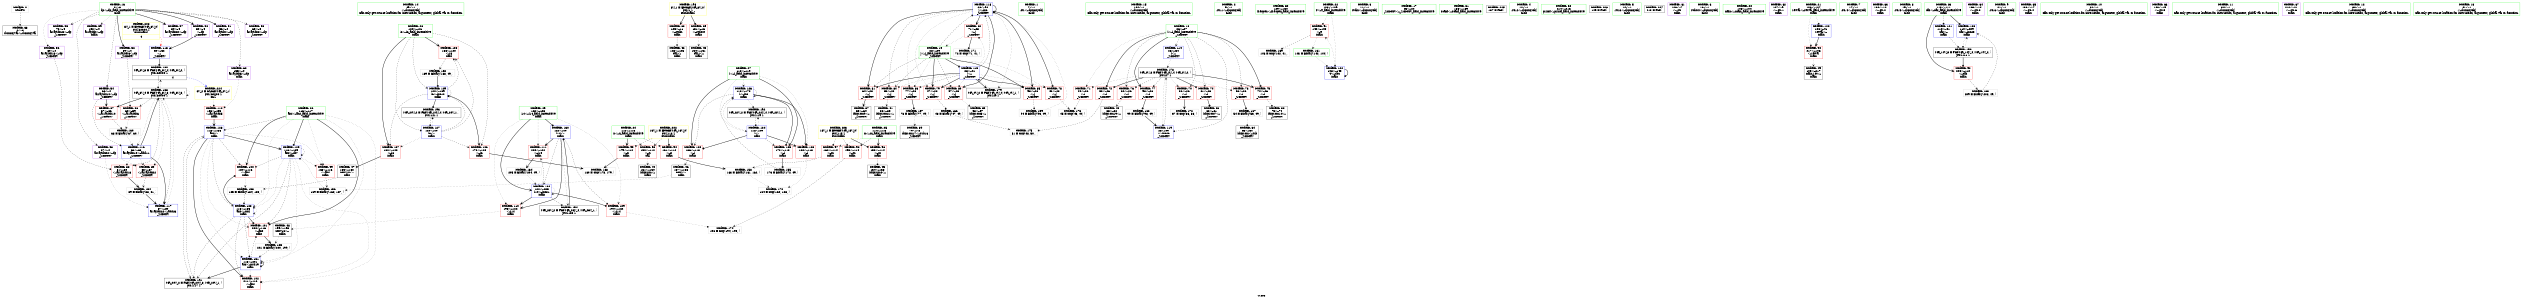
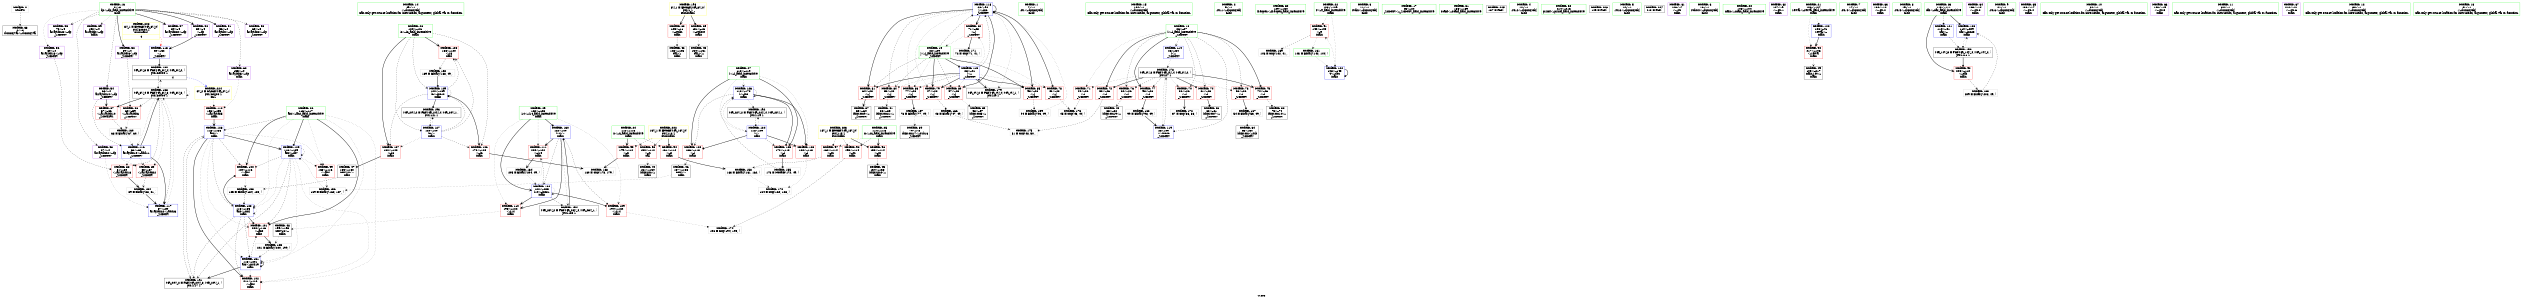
  digraph {
    label=SVFG
    node [color=red shape=record]
    edge [arrowhead=vee style=dashed]
    n1 [color=grey label="{NodeID: 0\nNullPtr}"]
    n2 [color=black label="{NodeID: 33\n2\<--3\ndummyVal\<--dummyVal\n}"]
    n3 [color=black label="{NodeID: 180\nMR_6V_3 = PHI(MR_6V_4, MR_6V_2, )\npts\{60000 \}\n|{|<s1>4}}"]
    n4 [color=black label="{NodeID: 188\nMR_6V_4 = PHI(MR_6V_8, MR_6V_3, )\npts\{60000 \}\n}"]
    n5 [color=yellow label="{NodeID: 224\n6V_2 = CSCHI(MR_6V_1)\npts\{60000 \}\nCS[]}" style=double]
    n6 [label="{NodeID: 88\n81\<--80\n\<--arrayidx18\n_Z4INITv\n}"]
    n7 [color=blue label="{NodeID: 117\n87\<--89\narrayidx22\<--add23\n_Z4INITv\n}"]
    n8 [label="{NodeID: 89\n88\<--87\n\<--arrayidx22\n_Z4INITv\n}"]
    n9 [label="{NodeID: 86\n60\<--59\n\<--arrayidx6\n_Z4INITv\n}"]
-   n10 [label="{NodeID: 87\n67\<--66\n\<--arrayidx10\n_Z4INITv\n}"]
+   n10 [label="{NodeID: 87\n67\<--66\n\<--arrayidx10\n_Z4NullPtr\n}"]
    n11 [color=blue label="{NodeID: 116\n66\<--68\narrayidx10\<--add11\n_Z4INITv\n}"]
    n12 [label="{NodeID: 112\n156\<--155\n\<--arrayidx5\nmain\n}"]
    n13 [color=grey label="{NodeID: 154\n89 = Binary(88, 81, )\n}"]
    n14 [color=grey label="{NodeID: 160\n68 = Binary(67, 60, )\n}"]
    n15 [color=blue label="{NodeID: 123\n116\<--156\nans\<--\nmain\n}"]
    n16 [label="{NodeID: 97\n162\<--114\n\<--m\nmain\n}"]
    n17 [color=grey label="{NodeID: 158\n163 = Binary(161, 162, )\n}"]
    n18 [color=grey label="{NodeID: 170\n164 = cmp(160, 163, )\n}"]
    n19 [color=green label="{NodeID: 14\n49\<--1\n\<--dummyObj\nCan only get source location for instruction, argument, global var or function.}"]
    n20 [color=black label="{NodeID: 194\nMR_26V_2 = PHI(MR_26V_4, MR_26V_1, )\npts\{123 \}\n}"]
    n21 [color=blue label="{NodeID: 130\n122\<--49\ni14\<--\nmain\n}"]
    n22 [label="{NodeID: 111\n204\<--122\n\<--i14\nmain\n}"]
    n23 [label="{NodeID: 109\n194\<--122\n\<--i14\nmain\n}"]
    n24 [label="{NodeID: 110\n198\<--122\n\<--i14\nmain\n}"]
    n25 [color=blue label="{NodeID: 132\n122\<--205\ni14\<--inc21\nmain\n}"]
    n26 [color=grey label="{NodeID: 164\n205 = Binary(204, 49, )\n}"]
    n27 [color=grey label="{NodeID: 174\n196 = cmp(194, 195, )\n}"]
    n28 [color=black label="{NodeID: 48\n199\<--198\nconv18\<--\nmain\n}"]
    n29 [color=green label="{NodeID: 28\n120\<--121\ni6\<--i6_field_insensitive\nmain\n}"]
    n30 [label="{NodeID: 106\n178\<--120\n\<--i6\nmain\n}"]
    n31 [label="{NodeID: 107\n182\<--120\n\<--i6\nmain\n}"]
    n32 [label="{NodeID: 108\n188\<--120\n\<--i6\nmain\n}"]
    n33 [color=blue label="{NodeID: 127\n120\<--49\ni6\<--\nmain\n}"]
    n34 [color=blue label="{NodeID: 129\n120\<--189\ni6\<--inc12\nmain\n}"]
    n35 [color=grey label="{NodeID: 168\n180 = cmp(178, 179, )\n}"]
    n36 [color=black label="{NodeID: 47\n183\<--182\nconv10\<--\nmain\n}"]
    n37 [color=grey label="{NodeID: 152\n189 = Binary(188, 49, )\n}"]
    n38 [color=black label="{NodeID: 193\nMR_24V_2 = PHI(MR_24V_4, MR_24V_1, )\npts\{121 \}\n}"]
    n39 [color=grey label="{NodeID: 153\n185 = Binary(184, 183, )\n}"]
    n40 [color=yellow label="{NodeID: 208\n6V_1 = ENCHI(MR_6V_0)\npts\{60000 \}\nFun[main]|{<s0>4}}" style=double]
    n41 [color=blue label="{NodeID: 113\n30\<--32\n\<--\n_Z4INITv\n}"]
    n42 [color=blue label="{NodeID: 125\n116\<--169\nans\<--div\nmain\n}"]
    n43 [label="{NodeID: 99\n168\<--116\n\<--ans\nmain\n}"]
    n44 [label="{NodeID: 100\n184\<--116\n\<--ans\nmain\n}"]
    n45 [label="{NodeID: 101\n200\<--116\n\<--ans\nmain\n}"]
    n46 [label="{NodeID: 102\n211\<--116\n\<--ans\nmain\n}"]
    n47 [color=blue label="{NodeID: 128\n116\<--185\nans\<--mul\nmain\n}"]
    n48 [color=blue label="{NodeID: 131\n116\<--201\nans\<--mul19\nmain\n}"]
    n49 [color=black label="{NodeID: 191\nMR_20V_2 = PHI(MR_20V_8, MR_20V_1, )\npts\{117 \}\n}"]
    n50 [color=grey label="{NodeID: 156\n169 = Binary(168, 167, )\n}"]
    n51 [color=grey label="{NodeID: 165\n201 = Binary(200, 199, )\n}"]
    n52 [color=black label="{NodeID: 42\n128\<--125\ncall\<--\nmain\n}"]
    n53 [color=purple label="{NodeID: 56\n80\<--4\narrayidx18\<--dp\n_Z4INITv\n}"]
    n54 [label="{NodeID: 70\n36\<--26\n\<--i\n_Z4INITv\n}"]
    n55 [color=grey label="{NodeID: 172\n37 = cmp(36, 38, )\n}"]
    n56 [color=grey label="{NodeID: 167\n54 = Binary(53, 49, )\n}"]
    n57 [color=black label="{NodeID: 34\n55\<--54\nidxprom\<--sub\n_Z4INITv\n}"]
    n58 [label="{NodeID: 84\n85\<--28\n\<--j\n_Z4INITv\n}"]
    n59 [color=black label="{NodeID: 41\n86\<--85\nidxprom21\<--\n_Z4INITv\n}"]
    n60 [color=green label="{NodeID: 1\n7\<--1\n.str\<--dummyObj\nGlob }"]
    n61 [label="{NodeID: 98\n195\<--114\n\<--m\nmain\n}"]
    n62 [color=green label="{NodeID: 15\n144\<--1\n\<--dummyObj\nCan only get source location for instruction, argument, global var or function.}"]
    n63 [color=green label="{NodeID: 29\n122\<--123\ni14\<--i14_field_insensitive\nmain\n}"]
    n64 [color=blue label="{NodeID: 126\n118\<--173\ni\<--inc\nmain\n}"]
    n65 [label="{NodeID: 103\n160\<--118\n\<--i\nmain\n}"]
    n66 [label="{NodeID: 104\n166\<--118\n\<--i\nmain\n}"]
    n67 [label="{NodeID: 105\n172\<--118\n\<--i\nmain\n}"]
    n68 [color=black label="{NodeID: 192\nMR_22V_2 = PHI(MR_22V_4, MR_22V_1, )\npts\{119 \}\n}"]
    n69 [color=black label="{NodeID: 46\n167\<--166\nconv\<--\nmain\n}"]
-   n70 [color=grey label="{NodeID: 155\n173 = Binary(172, 49, )\n}"]
+   n70 [color=grey label="{NodeID: 155\n173 = NodeID(172, 49, )\n}"]
    n71 [color=blue label="{NodeID: 124\n118\<--49\ni\<--\nmain\n}"]
    n72 [color=black label="{NodeID: 43\n134\<--131\ncall1\<--\nmain\n}"]
    n73 [color=purple label="{NodeID: 57\n84\<--4\narrayidx20\<--dp\n_Z4INITv\n}"]
    n74 [label="{NodeID: 71\n44\<--26\n\<--i\n_Z4INITv\n}"]
    n75 [color=grey label="{NodeID: 173\n45 = cmp(43, 44, )\n}"]
    n76 [label="{NodeID: 85\n93\<--28\n\<--j\n_Z4INITv\n}"]
    n77 [color=grey label="{NodeID: 159\n94 = Binary(93, 49, )\n}"]
    n78 [color=blue label="{NodeID: 118\n28\<--94\nj\<--inc\n_Z4INITv\n}"]
    n79 [label="{NodeID: 78\n43\<--28\n\<--j\n_Z4INITv\n}"]
    n80 [label="{NodeID: 79\n47\<--28\n\<--j\n_Z4INITv\n}"]
    n81 [label="{NodeID: 80\n57\<--28\n\<--j\n_Z4INITv\n}"]
    n82 [label="{NodeID: 81\n64\<--28\n\<--j\n_Z4INITv\n}"]
    n83 [label="{NodeID: 82\n71\<--28\n\<--j\n_Z4INITv\n}"]
    n84 [label="{NodeID: 83\n77\<--28\n\<--j\n_Z4INITv\n}"]
    n85 [color=black label="{NodeID: 179\nMR_4V_2 = PHI(MR_4V_4, MR_4V_1, )\npts\{29 \}\n}"]
    n86 [color=green label="{NodeID: 2\n9\<--1\n.str.1\<--dummyObj\nGlob }"]
    n87 [color=green label="{NodeID: 16\n4\<--6\ndp\<--dp_field_insensitive\nGlob }"]
    n88 [color=purple label="{NodeID: 50\n30\<--4\n\<--dp\n_Z4INITv\n}"]
    n89 [color=purple label="{NodeID: 51\n56\<--4\narrayidx\<--dp\n_Z4INITv\n}"]
    n90 [color=purple label="{NodeID: 52\n59\<--4\narrayidx6\<--dp\n_Z4INITv\n}"]
    n91 [color=purple label="{NodeID: 53\n63\<--4\narrayidx8\<--dp\n_Z4INITv\n}"]
    n92 [color=purple label="{NodeID: 54\n66\<--4\narrayidx10\<--dp\n_Z4INITv\n}"]
    n93 [color=purple label="{NodeID: 55\n76\<--4\narrayidx15\<--dp\n_Z4INITv\n}"]
    n94 [color=purple label="{NodeID: 58\n87\<--4\narrayidx22\<--dp\n_Z4INITv\n}"]
    n95 [color=purple label="{NodeID: 59\n152\<--4\narrayidx\<--dp\nmain\n}"]
    n96 [color=purple label="{NodeID: 60\n155\<--4\narrayidx5\<--dp\nmain\n}"]
    n97 [color=green label="{NodeID: 30\n129\<--130\nfreopen\<--freopen_field_insensitive\n}"]
    n98 [color=black label="{NodeID: 44\n151\<--150\nidxprom\<--\nmain\n}"]
    n99 [label="{NodeID: 72\n50\<--26\n\<--i\n_Z4INITv\n}"]
    n100 [color=grey label="{NodeID: 175\n51 = cmp(48, 50, )\n}"]
    n101 [color=grey label="{NodeID: 169\n146 = cmp(142, 41, )\n}"]
    n102 [color=green label="{NodeID: 3\n11\<--1\nstdin\<--dummyObj\nGlob }"]
    n103 [color=green label="{NodeID: 17\n23\<--24\n_Z4INITv\<--_Z4INITv_field_insensitive\n}"]
    n104 [color=blue label="{NodeID: 114\n26\<--34\ni\<--\n_Z4INITv\n}"]
    n105 [color=black label="{NodeID: 178\nMR_2V_3 = PHI(MR_2V_4, MR_2V_2, )\npts\{27 \}\n}"]
    n106 [label="{NodeID: 73\n53\<--26\n\<--i\n_Z4INITv\n}"]
    n107 [label="{NodeID: 74\n61\<--26\n\<--i\n_Z4INITv\n}"]
    n108 [label="{NodeID: 75\n74\<--26\n\<--i\n_Z4INITv\n}"]
    n109 [label="{NodeID: 76\n82\<--26\n\<--i\n_Z4INITv\n}"]
    n110 [label="{NodeID: 77\n98\<--26\n\<--i\n_Z4INITv\n}"]
    n111 [color=blue label="{NodeID: 119\n26\<--99\ni\<--inc26\n_Z4INITv\n}"]
    n112 [color=black label="{NodeID: 36\n62\<--61\nidxprom7\<--\n_Z4INITv\n}"]
    n113 [color=black label="{NodeID: 38\n75\<--74\nidxprom14\<--\n_Z4INITv\n}"]
    n114 [color=black label="{NodeID: 40\n83\<--82\nidxprom19\<--\n_Z4INITv\n}"]
    n115 [color=grey label="{NodeID: 162\n99 = Binary(98, 49, )\n}"]
    n116 [color=green label="{NodeID: 31\n138\<--139\nscanf\<--scanf_field_insensitive\n}"]
    n117 [color=black label="{NodeID: 45\n154\<--153\nidxprom4\<--\nmain\n}"]
    n118 [color=black label="{NodeID: 225\n137 = PHI()\n}"]
    n119 [color=green label="{NodeID: 4\n12\<--1\n.str.2\<--dummyObj\nGlob }"]
    n120 [color=green label="{NodeID: 18\n26\<--27\ni\<--i_field_insensitive\n_Z4INITv\n}"]
    n121 [color=yellow label="{NodeID: 198\n8V_1 = ENCHI(MR_8V_0)\npts\{1 \}\nFun[main]}" style=double]
    n122 [label="{NodeID: 68\n125\<--11\n\<--stdin\nmain\n}"]
    n123 [label="{NodeID: 69\n131\<--16\n\<--stdout\nmain\n}"]
    n124 [color=blue label="{NodeID: 115\n28\<--41\nj\<--\n_Z4INITv\n}"]
    n125 [color=grey label="{NodeID: 166\n48 = Binary(47, 49, )\n}"]
    n126 [color=black label="{NodeID: 35\n58\<--57\nidxprom5\<--\n_Z4INITv\n}"]
    n127 [color=black label="{NodeID: 37\n65\<--64\nidxprom9\<--\n_Z4INITv\n}"]
    n128 [color=grey label="{NodeID: 171\n72 = cmp(71, 41, )\n}"]
    n129 [color=green label="{NodeID: 19\n28\<--29\nj\<--j_field_insensitive\n_Z4INITv\n}"]
    n130 [color=grey label="{NodeID: 157\n78 = Binary(77, 49, )\n}"]
    n131 [color=black label="{NodeID: 39\n79\<--78\nidxprom17\<--sub16\n_Z4INITv\n}"]
    n132 [color=green label="{NodeID: 32\n214\<--215\nprintf\<--printf_field_insensitive\n}"]
    n133 [color=black label="{NodeID: 226\n149 = PHI()\n}"]
    n134 [color=green label="{NodeID: 5\n14\<--1\n.str.3\<--dummyObj\nGlob }"]
    n135 [color=black label="{NodeID: 227\n213 = PHI()\n}"]
    n136 [color=purple label="{NodeID: 61\n126\<--7\n\<--.str\nmain\n}"]
    n137 [color=green label="{NodeID: 6\n16\<--1\nstdout\<--dummyObj\nGlob }"]
    n138 [color=green label="{NodeID: 20\n103\<--104\nmain\<--main_field_insensitive\n}"]
    n139 [color=purple label="{NodeID: 62\n127\<--9\n\<--.str.1\nmain\n}"]
    n140 [label="{NodeID: 90\n217\<--106\n\<--retval\nmain\n}"]
    n141 [color=black label="{NodeID: 49\n105\<--217\nmain_ret\<--\nmain\n}"]
    n142 [color=green label="{NodeID: 7\n17\<--1\n.str.4\<--dummyObj\nGlob }"]
    n143 [color=green label="{NodeID: 21\n106\<--107\nretval\<--retval_field_insensitive\nmain\n}"]
    n144 [color=blue label="{NodeID: 120\n106\<--41\nretval\<--\nmain\n}"]
    n145 [color=purple label="{NodeID: 63\n132\<--12\n\<--.str.2\nmain\n}"]
    n146 [label="{NodeID: 91\n142\<--108\n\<--T\nmain\n}"]
    n147 [color=green label="{NodeID: 161\n143 = Binary(142, 144, )\n}"]
    n148 [color=blue label="{NodeID: 122\n108\<--143\nT\<--dec\nmain\n}"]
    n149 [color=green label="{NodeID: 8\n19\<--1\n.str.5\<--dummyObj\nGlob }"]
    n150 [color=green label="{NodeID: 22\n108\<--109\nT\<--T_field_insensitive\nmain\n}"]
    n151 [color=yellow label="{NodeID: 202\n16V_1 = ENCHI(MR_16V_0)\npts\{113 \}\nFun[main]}" style=double]
    n152 [label="{NodeID: 93\n150\<--112\n\<--n\ncall\n}"]
    n153 [label="{NodeID: 94\n161\<--112\n\<--n\nmain\n}"]
    n154 [label="{NodeID: 95\n179\<--112\n\<--n\nmain\n}"]
    n155 [color=blue label="{NodeID: 133\n110\<--209\ncas\<--inc23\nmain\n}"]
    n156 [color=black label="{NodeID: 190\nMR_14V_3 = PHI(MR_14V_4, MR_14V_2, )\npts\{111 \}\n}"]
    n157 [label="{NodeID: 92\n208\<--110\n\<--cas\nmain\n}"]
    n158 [color=grey label="{NodeID: 163\n209 = Binary(208, 49, )\n}"]
    n159 [color=purple label="{NodeID: 64\n133\<--14\n\<--.str.3\nmain\n}"]
    n160 [color=green label="{NodeID: 9\n21\<--1\n.str.6\<--dummyObj\nGlob }"]
    n161 [color=green label="{NodeID: 23\n110\<--111\ncas\<--cas_field_insensitive\nmain\n}"]
    n162 [color=blue label="{NodeID: 121\n110\<--41\ncas\<--\nmain\n}"]
    n163 [color=yellow label="{NodeID: 203\n18V_1 = ENCHI(MR_18V_0)\npts\{115 \}\nFun[main]}" style=double]
    n164 [label="{NodeID: 96\n153\<--114\n\<--m\nmain\n}"]
    n165 [color=purple label="{NodeID: 65\n136\<--17\n\<--.str.4\nmain\n}"]
    n166 [color=green label="{NodeID: 10\n32\<--1\n\<--dummyObj\nCan only get source location for instruction, argument, global var or function.}"]
    n167 [color=green label="{NodeID: 24\n112\<--113\nn\<--n_field_insensitive\nmain\n}"]
    n168 [color=purple label="{NodeID: 66\n148\<--19\n\<--.str.5\nmain\n}"]
    n169 [color=green label="{NodeID: 11\n34\<--1\n\<--dummyObj\nCan only get source location for instruction, argument, global var or function.}"]
    n170 [color=green label="{NodeID: 25\n114\<--115\nm\<--m_field_insensitive\nmain\n}"]
    n171 [color=purple label="{NodeID: 67\n212\<--21\n\<--.str.6\nmain\n}"]
    n172 [color=green label="{NodeID: 12\n38\<--1\n\<--dummyObj\nCan only get source location for instruction, argument, global var or function.}"]
    n173 [color=green label="{NodeID: 26\n116\<--117\nans\<--ans_field_insensitive\nmain\n}"]
    n174 [color=green label="{NodeID: 13\n41\<--1\n\<--dummyObj\nCan only get source location for instruction, argument, global var or function.}"]
    n175 [color=green label="{NodeID: 27\n118\<--119\ni\<--i_field_insensitive\nmain\n}"]
    n1 -> n2
    n3 -> n4 [arrowhead=dot]
    n3 -> n5 [color=blue tailport=s1]
    n4 -> n3 [style=dotted]
    n4 -> n4 [style=dotted]
    n4 -> n6
    n4 -> n7
    n4 -> n8 [arrowhead=dot style=dotted]
    n4 -> n9
    n4 -> n10 [style=bold]
    n4 -> n11 [style=dotted]
    n5 -> n12 [arrowhead=dot style=dotted]
    n6 -> n13 [style=bold]
    n7 -> n4 [style=dotted]
    n8 -> n13
    n9 -> n14 [style=dotted]
    n10 -> n14 [arrowhead=dot]
    n11 -> n4 [style=bold]
    n11 -> n6 [arrowhead=dot style=dotted]
    n11 -> n7 [style=bold]
    n11 -> n8 [style=dotted]
    n12 -> n15 [style=bold]
    n13 -> n7 [style=bold]
    n14 -> n11 [style=dotted]
    n15 -> n42 [style=bold]
    n15 -> n43 [arrowhead=dot style=dotted]
    n15 -> n44
    n15 -> n45 [style=dotted]
    n15 -> n46 [style=bold]
    n15 -> n47
    n15 -> n48 [arrowhead=dot style=dotted]
    n15 -> n49
    n16 -> n17
    n17 -> n18 [style=dotted]
    n20 -> n21 [arrowhead=dot style=bold]
    n21 -> n20 [style=dotted]
    n21 -> n22 [style=bold]
    n21 -> n23 [arrowhead=dot]
    n21 -> n24 [style=bold]
    n21 -> n25
    n22 -> n26 [style=bold]
    n23 -> n27 [arrowhead=dot style=dotted]
    n24 -> n28 [style=dotted]
    n25 -> n20 [arrowhead=dot]
    n25 -> n22
    n25 -> n23 [arrowhead=dot style=bold]
    n25 -> n24 [style=bold]
    n25 -> n25 [style=dotted]
    n26 -> n25 [style=dotted]
    n28 -> n51 [style=dotted]
    n29 -> n30
    n29 -> n31 [style=bold]
    n29 -> n32 [style=bold]
    n29 -> n33 [arrowhead=dot]
    n29 -> n34
    n30 -> n35 [style=bold]
    n31 -> n36 [arrowhead=dot style=bold]
    n32 -> n37
    n33 -> n30
    n33 -> n31 [style=dotted]
    n33 -> n32
    n33 -> n34
    n33 -> n38 [arrowhead=dot style=dotted]
    n34 -> n30 [style=bold]
    n34 -> n31 [arrowhead=dot]
    n34 -> n32 [arrowhead=dot]
    n34 -> n34 [arrowhead=dot]
    n34 -> n38 [arrowhead=dot style=bold]
    n36 -> n39
    n37 -> n34 [arrowhead=dot style=bold]
    n38 -> n33 [arrowhead=dot]
    n39 -> n47 [arrowhead=dot]
    n40 -> n41 [color=red tailport=s0]
    n41 -> n3 [arrowhead=dot style=bold]
    n42 -> n42 [arrowhead=dot]
    n42 -> n43 [arrowhead=dot style=dotted]
    n42 -> n44 [arrowhead=dot]
    n42 -> n45 [arrowhead=dot]
    n42 -> n46 [arrowhead=dot style=dotted]
    n42 -> n47 [arrowhead=dot style=dotted]
    n42 -> n48 [style=dotted]
    n42 -> n49
    n43 -> n50
    n44 -> n39 [style=dotted]
    n45 -> n51 [style=bold]
    n47 -> n44 [arrowhead=dot style=bold]
    n47 -> n45 [arrowhead=dot style=bold]
    n47 -> n46
    n47 -> n47 [style=dotted]
    n47 -> n48 [arrowhead=dot]
    n47 -> n49 [arrowhead=dot]
    n48 -> n45 [arrowhead=dot]
    n48 -> n46 [arrowhead=dot style=dotted]
    n48 -> n48 [arrowhead=dot style=bold]
    n48 -> n49 [style=bold]
    n49 -> n15
    n50 -> n42 [arrowhead=dot style=dotted]
    n51 -> n48
    n53 -> n6 [arrowhead=dot]
    n54 -> n55 [style=bold]
    n56 -> n57 [arrowhead=dot style=dotted]
    n58 -> n59
    n61 -> n27
    n63 -> n21 [arrowhead=dot style=bold]
    n63 -> n22 [style=dotted]
    n63 -> n23 [style=dotted]
    n63 -> n24 [arrowhead=dot style=dotted]
    n63 -> n25 [style=bold]
    n64 -> n64
    n64 -> n65 [style=bold]
    n64 -> n66
    n64 -> n67 [arrowhead=dot style=bold]
    n64 -> n68 [arrowhead=dot style=dotted]
    n65 -> n18 [style=dotted]
    n66 -> n69
    n67 -> n70 [arrowhead=dot style=bold]
    n68 -> n71 [arrowhead=dot]
    n69 -> n50 [style=dotted]
    n70 -> n64
    n71 -> n64 [style=dotted]
    n71 -> n65 [style=bold]
    n71 -> n66 [arrowhead=dot style=bold]
    n71 -> n67
    n71 -> n68 [arrowhead=dot style=dotted]
    n74 -> n75 [arrowhead=dot]
    n76 -> n77 [arrowhead=dot]
    n77 -> n78 [style=dotted]
    n78 -> n58 [arrowhead=dot]
    n78 -> n76 [style=bold]
    n78 -> n78 [style=bold]
    n78 -> n79 [arrowhead=dot style=bold]
    n78 -> n80 [arrowhead=dot style=dotted]
    n78 -> n81 [style=bold]
    n78 -> n82 [style=bold]
    n78 -> n83 [style=bold]
    n78 -> n84 [arrowhead=dot style=dotted]
    n78 -> n85 [style=dotted]
    n79 -> n75
    n80 -> n125 [arrowhead=dot]
    n81 -> n126 [style=dotted]
    n82 -> n127 [style=bold]
    n83 -> n128 [arrowhead=dot style=bold]
    n83 -> n129 [style=dotted]
    n84 -> n130 [arrowhead=dot style=bold]
    n85 -> n124 [style=dotted]
    n87 -> n53 [arrowhead=dot style=dotted]
    n87 -> n73 [style=bold]
    n87 -> n88 [style=bold]
    n87 -> n89 [arrowhead=dot style=bold]
    n87 -> n90 [arrowhead=dot style=bold]
    n87 -> n91
    n87 -> n92 [arrowhead=dot]
    n87 -> n93
    n87 -> n94
    n87 -> n95 [style=dotted]
    n87 -> n96
    n88 -> n41 [style=bold]
    n90 -> n9 [arrowhead=dot]
    n92 -> n10 [style=bold]
    n92 -> n11 [arrowhead=dot]
    n94 -> n7 [arrowhead=dot style=dotted]
    n94 -> n8 [arrowhead=dot style=dotted]
    n96 -> n12 [arrowhead=dot style=dotted]
    n99 -> n100 [arrowhead=dot]
    n104 -> n105 [style=dotted]
    n105 -> n54 [style=dotted]
    n105 -> n74 [arrowhead=dot style=dotted]
    n105 -> n99 [arrowhead=dot style=bold]
    n105 -> n106 [arrowhead=dot style=dotted]
    n105 -> n107 [arrowhead=dot style=bold]
    n105 -> n108 [style=bold]
    n105 -> n109 [arrowhead=dot]
    n105 -> n110 [arrowhead=dot]
    n105 -> n111 [arrowhead=dot style=dotted]
    n106 -> n56 [arrowhead=dot style=bold]
    n107 -> n112 [arrowhead=dot style=bold]
    n108 -> n113 [arrowhead=dot]
    n109 -> n114
    n110 -> n115 [arrowhead=dot style=bold]
    n111 -> n105
    n115 -> n111 [style=bold]
    n120 -> n54
    n120 -> n74 [style=dotted]
    n120 -> n99 [arrowhead=dot style=bold]
    n120 -> n104
    n120 -> n106
    n120 -> n107
    n120 -> n108 [arrowhead=dot style=bold]
    n120 -> n109
    n120 -> n110 [style=bold]
    n120 -> n111 [arrowhead=dot]
    n121 -> n122 [style=bold]
    n121 -> n123 [arrowhead=dot style=bold]
    n122 -> n52
    n123 -> n72 [style=dotted]
    n124 -> n58 [arrowhead=dot style=dotted]
    n124 -> n76 [arrowhead=dot style=bold]
    n124 -> n78 [arrowhead=dot]
    n124 -> n79 [style=dotted]
    n124 -> n80 [style=bold]
    n124 -> n81 [arrowhead=dot style=dotted]
    n124 -> n82 [arrowhead=dot style=bold]
    n124 -> n83 [arrowhead=dot style=dotted]
    n124 -> n84 [arrowhead=dot]
    n124 -> n85 [style=bold]
    n125 -> n100
    n129 -> n58
    n129 -> n76 [style=bold]
    n129 -> n78 [arrowhead=dot]
    n129 -> n79 [style=dotted]
    n129 -> n80 [style=bold]
    n129 -> n81 [arrowhead=dot]
    n129 -> n82
    n129 -> n84 [arrowhead=dot style=dotted]
    n129 -> n124 [arrowhead=dot style=bold]
    n130 -> n131 [style=dotted]
    n140 -> n141 [style=dotted]
    n143 -> n140 [arrowhead=dot style=dotted]
    n143 -> n144 [arrowhead=dot style=dotted]
    n144 -> n140 [style=bold]
    n146 -> n101 [arrowhead=dot]
    n146 -> n147 [style=dotted]
    n147 -> n148 [arrowhead=dot style=dotted]
    n148 -> n146 [style=dotted]
    n148 -> n148 [arrowhead=dot style=bold]
    n150 -> n146 [arrowhead=dot style=dotted]
    n150 -> n148 [arrowhead=dot style=dotted]
    n151 -> n152 [arrowhead=dot]
    n151 -> n153 [arrowhead=dot style=bold]
    n151 -> n154 [arrowhead=dot]
    n152 -> n98 [style=dotted]
    n153 -> n17 [style=bold]
    n154 -> n35 [style=bold]
    n155 -> n156 [arrowhead=dot style=dotted]
    n156 -> n155 [style=dotted]
    n156 -> n157 [arrowhead=dot style=bold]
    n157 -> n158
    n158 -> n155
    n161 -> n155 [arrowhead=dot style=bold]
    n161 -> n157 [style=bold]
    n161 -> n162 [arrowhead=dot]
    n162 -> n156 [arrowhead=dot]
    n163 -> n16 [arrowhead=dot]
    n163 -> n61 [arrowhead=dot]
    n163 -> n164 [arrowhead=dot style=bold]
    n164 -> n117 [arrowhead=dot]
    n167 -> n152
    n167 -> n153 [arrowhead=dot]
    n167 -> n154 [style=bold]
    n170 -> n16 [style=dotted]
    n170 -> n61 [arrowhead=dot]
    n170 -> n164 [style=bold]
    n173 -> n15 [arrowhead=dot]
    n173 -> n42 [arrowhead=dot style=bold]
    n173 -> n43 [arrowhead=dot style=dotted]
    n173 -> n44 [style=bold]
    n173 -> n45 [arrowhead=dot style=bold]
    n173 -> n46 [style=dotted]
    n173 -> n47 [style=dotted]
    n173 -> n48 [style=dotted]
    n175 -> n64 [style=dotted]
    n175 -> n65 [arrowhead=dot style=dotted]
    n175 -> n66 [style=bold]
    n175 -> n67 [arrowhead=dot style=bold]
    n175 -> n71 [style=dotted]
  }
